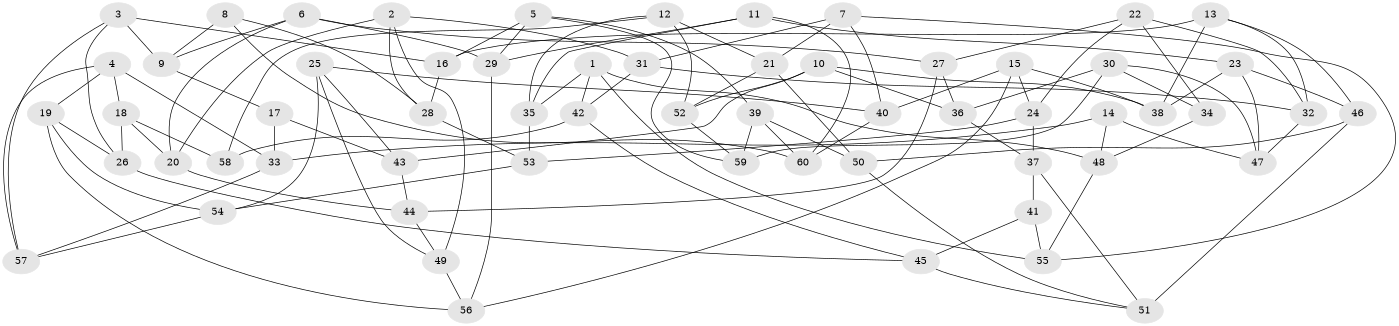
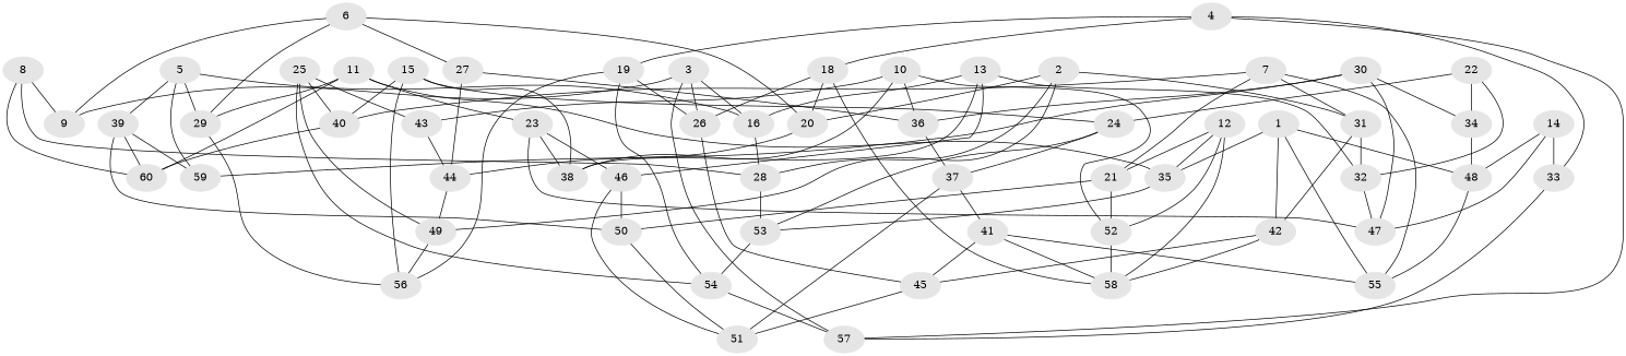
  graph {
    node [color=gray90 style=filled]
    1
    35
    42
    48
    55
    53
    58
    45
    2
    20
    28
    31
    49
    44
    32
    56
    3
    9
    16
    26
    57
-   17
    4
    18
    19
    33
    54
    5
    29
    39
    59
    60
    50
    6
    27
    36
    7
    21
    40
    52
    8
    14
    47
    43
    10
    38
    37
    11
    23
    46
    12
    13
    51
    15
    24
    34
    22
    41
    25
    30
    1 -- 35
    1 -- 42
    1 -- 48
    1 -- 55
    35 -- 53
    42 -- 58
    42 -- 45
    48 -- 55
    53 -- 54
    45 -- 51
    2 -- 20
    2 -- 28
    2 -- 31
    2 -- 49
    20 -- 44
    28 -- 53
    31 -- 42
    31 -- 32
    49 -- 56
    44 -- 49
    32 -- 47
    3 -- 9
    3 -- 16
    3 -- 26
    3 -- 57
-   9 -- 17
    16 -- 28
    26 -- 45
-   17 -- 33
-   17 -- 43
    4 -- 57
    4 -- 18
    4 -- 19
    4 -- 33
    18 -- 58
    18 -- 20
    18 -- 26
    19 -- 56
    19 -- 26
    19 -- 54
    33 -- 57
    54 -- 57
    5 -- 16
    5 -- 29
    5 -- 39
    5 -- 59
    29 -- 56
    39 -- 59
    39 -- 60
    39 -- 50
    50 -- 51
    6 -- 20
    6 -- 9
    6 -- 29
    6 -- 27
    27 -- 44
    27 -- 36
    36 -- 37
    7 -- 55
    7 -- 31
    7 -- 21
    7 -- 40
    21 -- 50
    21 -- 52
    40 -- 60
-   52 -- 59
+   52 -- 58
    8 -- 28
    8 -- 9
    8 -- 60
    14 -- 48
    14 -- 33
    14 -- 47
    43 -- 44
    10 -- 36
    10 -- 52
    10 -- 43
    10 -- 38
    37 -- 51
    37 -- 41
    11 -- 35
    11 -- 29
    11 -- 60
    11 -- 23
    23 -- 47
    23 -- 38
    23 -- 46
    46 -- 50
    46 -- 51
    12 -- 35
    12 -- 58
    12 -- 21
    12 -- 52
    13 -- 32
    13 -- 16
    13 -- 38
    13 -- 46
    15 -- 56
    15 -- 40
    15 -- 38
    15 -- 24
    24 -- 53
    24 -- 37
    34 -- 48
    22 -- 32
-   22 -- 27
    22 -- 24
    22 -- 34
    41 -- 55
+   41 -- 58
    41 -- 45
    25 -- 49
    25 -- 54
    25 -- 40
    25 -- 43
    30 -- 59
    30 -- 36
    30 -- 47
    30 -- 34
  }
